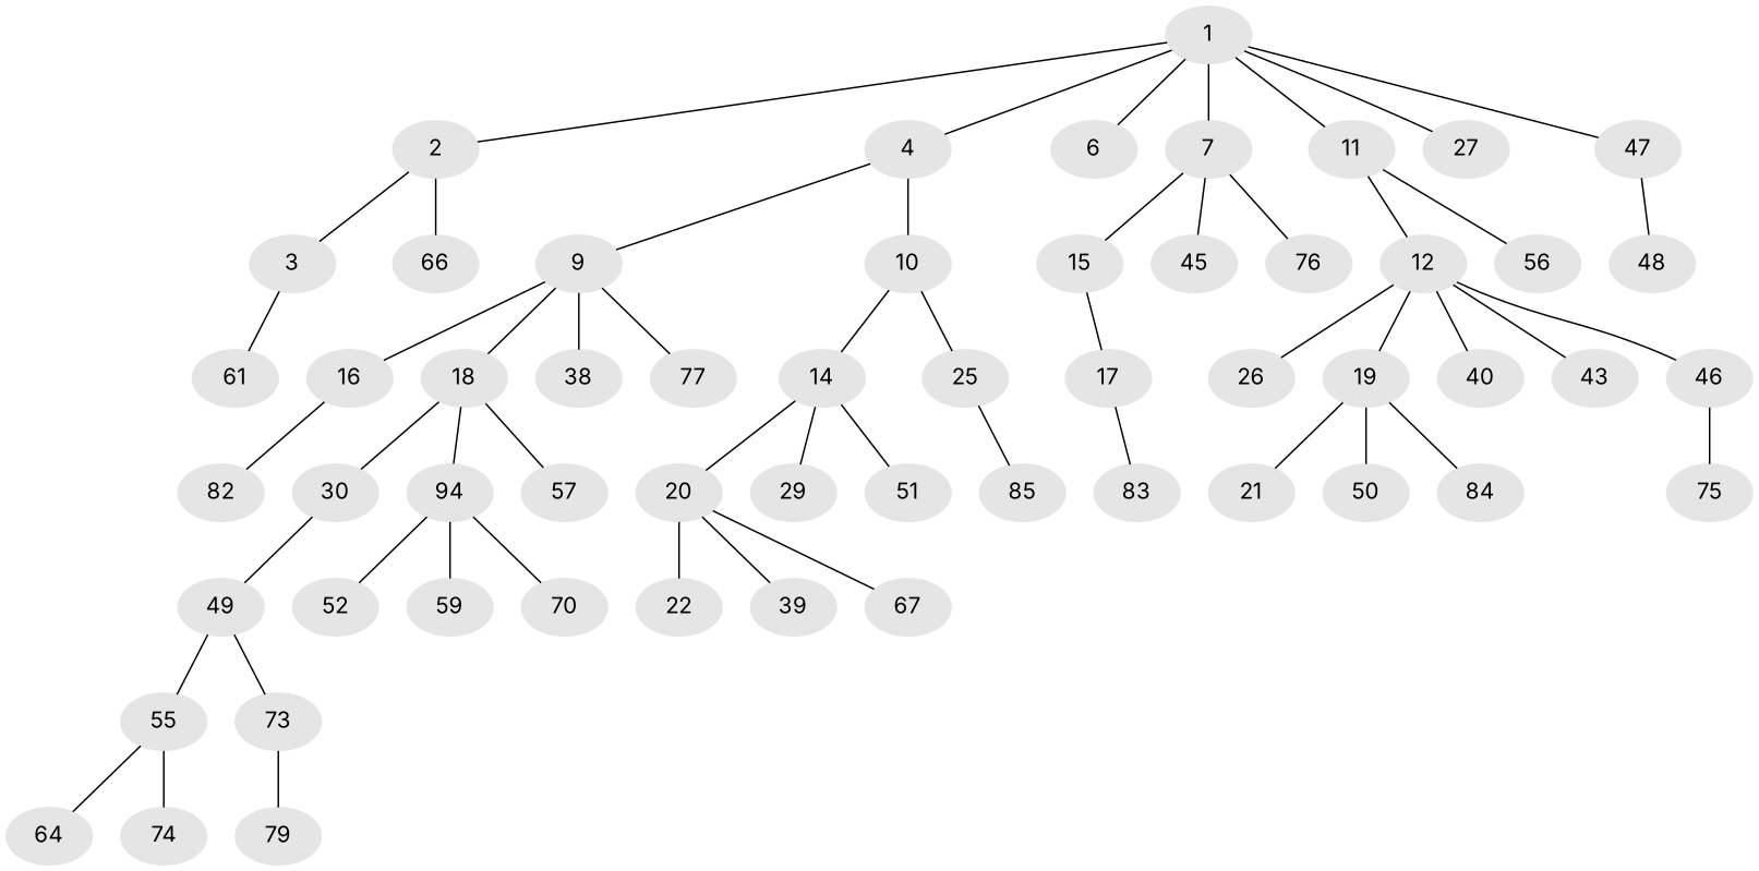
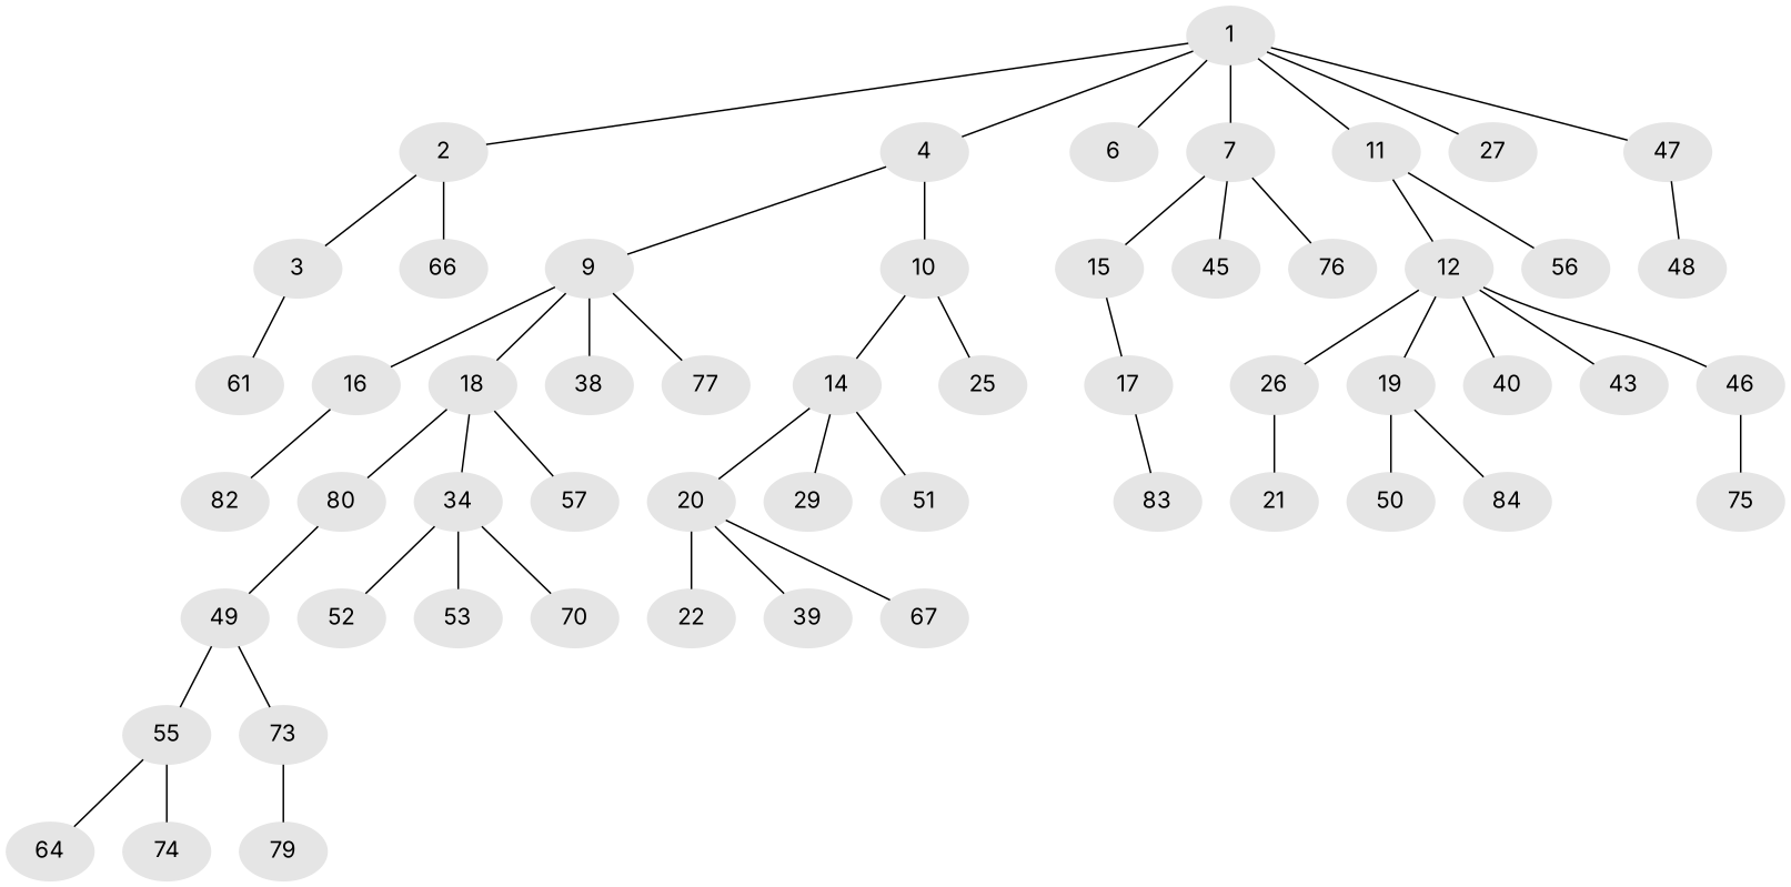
  graph {
    fontname=Inter
    node [color=gray90 fontname=Inter style=filled]
    edge [fontname=Inter]
    1 [super="+5"]
    2 [super="+23"]
    4 [super="+8"]
    6 [super="+49"]
    7 [super="+36"]
    11 [super="+69"]
    27
    47
    3 [super="+37"]
    66
    9
    10 [super="+13"]
    15
    45
    76
    12 [super="+32"]
    56
    48 [super="+72"]
    61
    16 [super="+31"]
    18 [super="+28"]
    38 [super="+81"]
    77
    14 [super="+35"]
    25 [super="+41"]
    17 [super="+62"]
    82
-   30 [super="+53"]
-   34 [super="+44" label=94]
+   30 [super="+53" label=80]
+   34 [super="+44"]
    57
    20 [super="+33"]
    29 [super="+63"]
    51 [super="+58"]
-   85
    19 [super="+80"]
    26
    40 [super="+68"]
    43
    46 [super="+78"]
    21 [super="+84"]
    50
    n42 [label=84]
    75
    22 [super="+24"]
    39
    67 [super="+71"]
    83
    n48 [label=49 super="+60"]
    52
-   59
+   59 [label=53]
    70
    55 [super="+65"]
    73
    64
    74
    79
    1 -- 2
    1 -- 4
    1 -- 6
    1 -- 7
    1 -- 11
    1 -- 27
    1 -- 47
    2 -- 3
    2 -- 66
    4 -- 9
    4 -- 10
    7 -- 15
    7 -- 45
    7 -- 76
    11 -- 12
    11 -- 56
    47 -- 48
    3 -- 61
    9 -- 16
    9 -- 18
    9 -- 38
    9 -- 77
    10 -- 14
    10 -- 25
    15 -- 17
    12 -- 19
    12 -- 26
    12 -- 40
    12 -- 43
    12 -- 46
    16 -- 82
    18 -- 30
    18 -- 34
    18 -- 57
    14 -- 20
    14 -- 29
    14 -- 51
-   25 -- 85
    17 -- 83
    30 -- n48
    34 -- 52
    34 -- 59
    34 -- 70
    20 -- 22
    20 -- 39
    20 -- 67
-   19 -- 21
+   26 -- 21
    19 -- 50
    19 -- n42
    46 -- 75
    n48 -- 55
    n48 -- 73
    55 -- 64
    55 -- 74
    73 -- 79
  }
